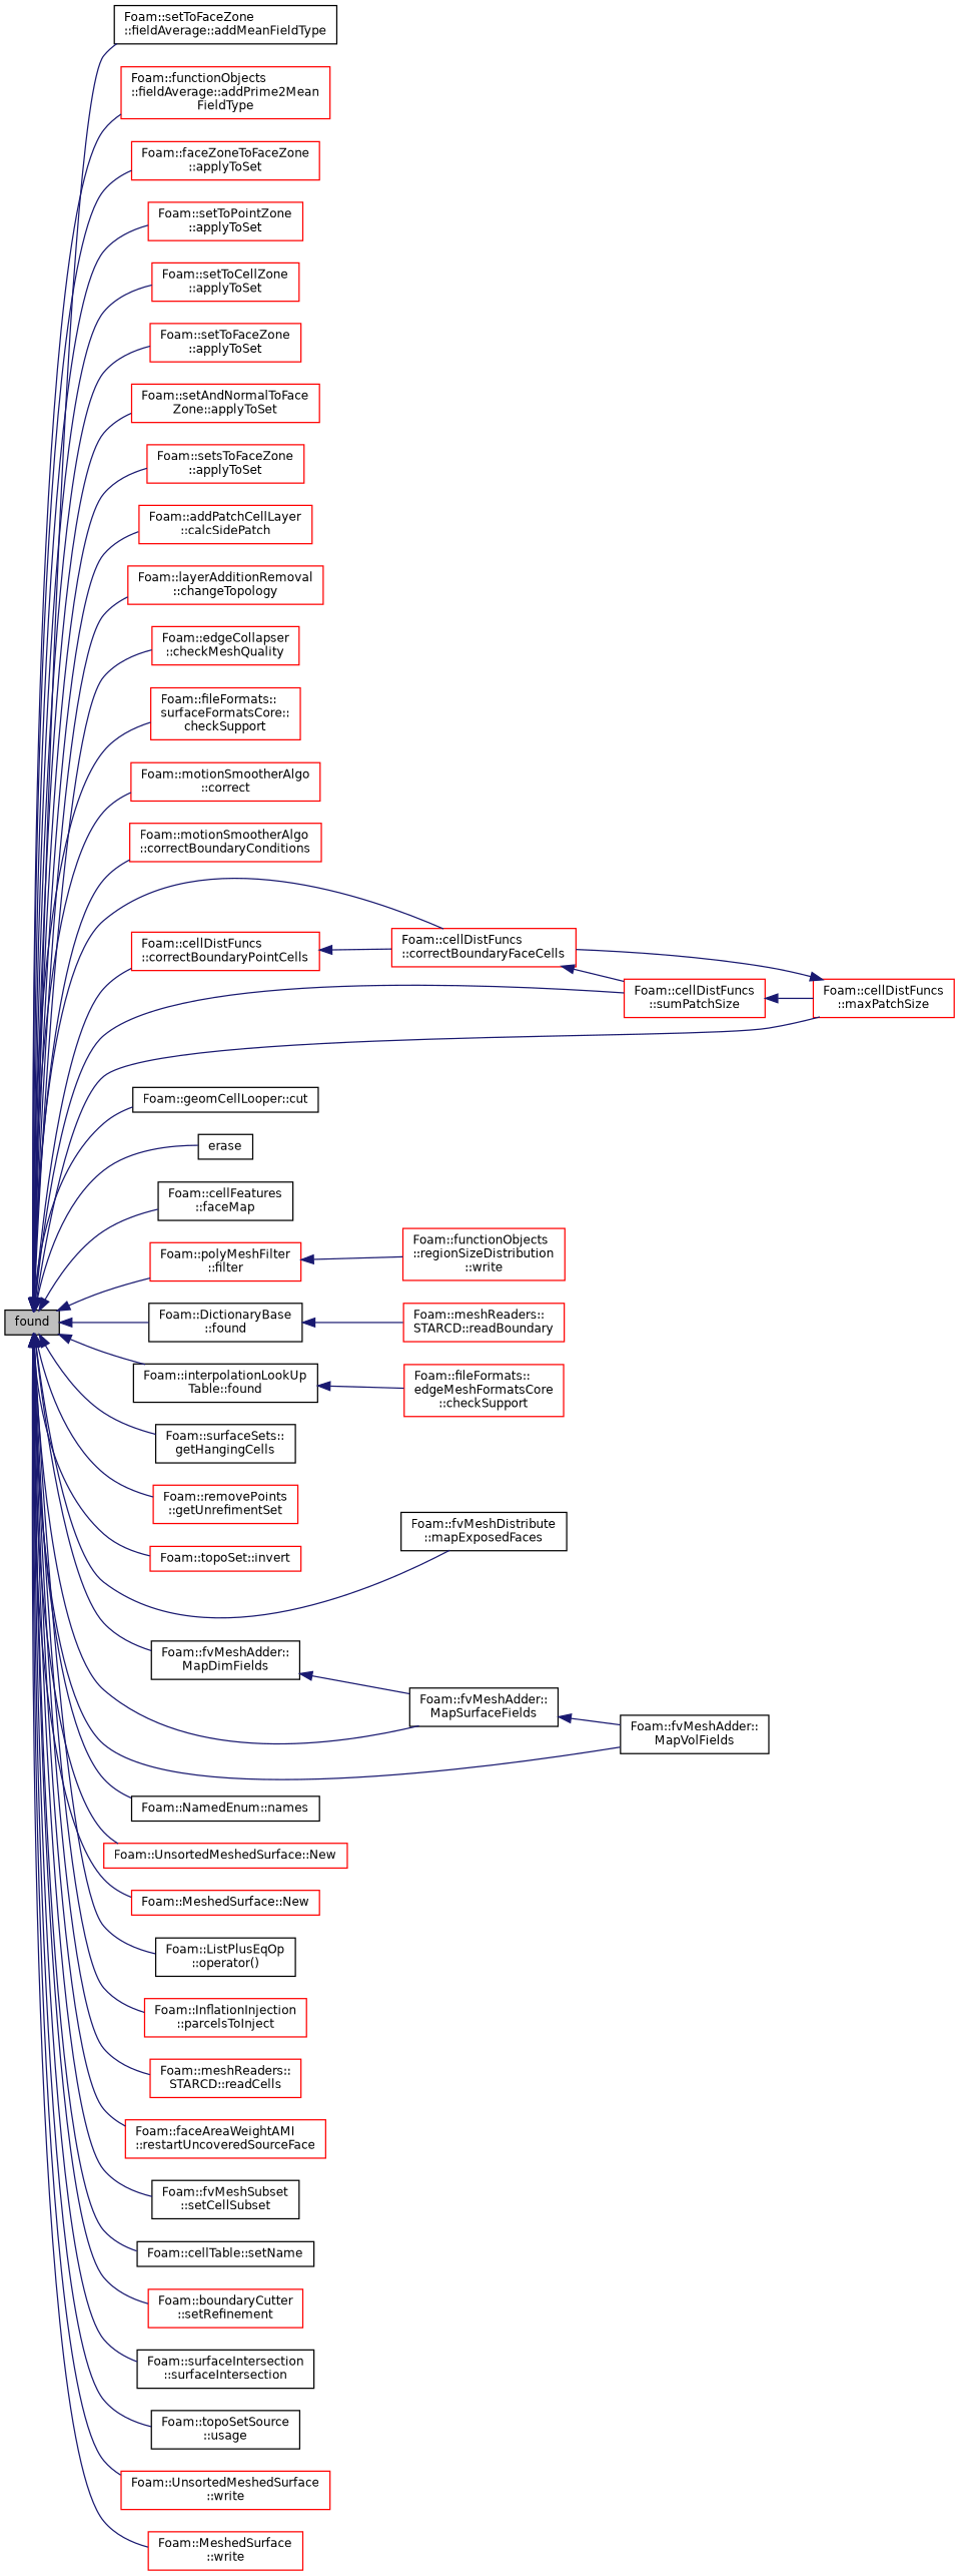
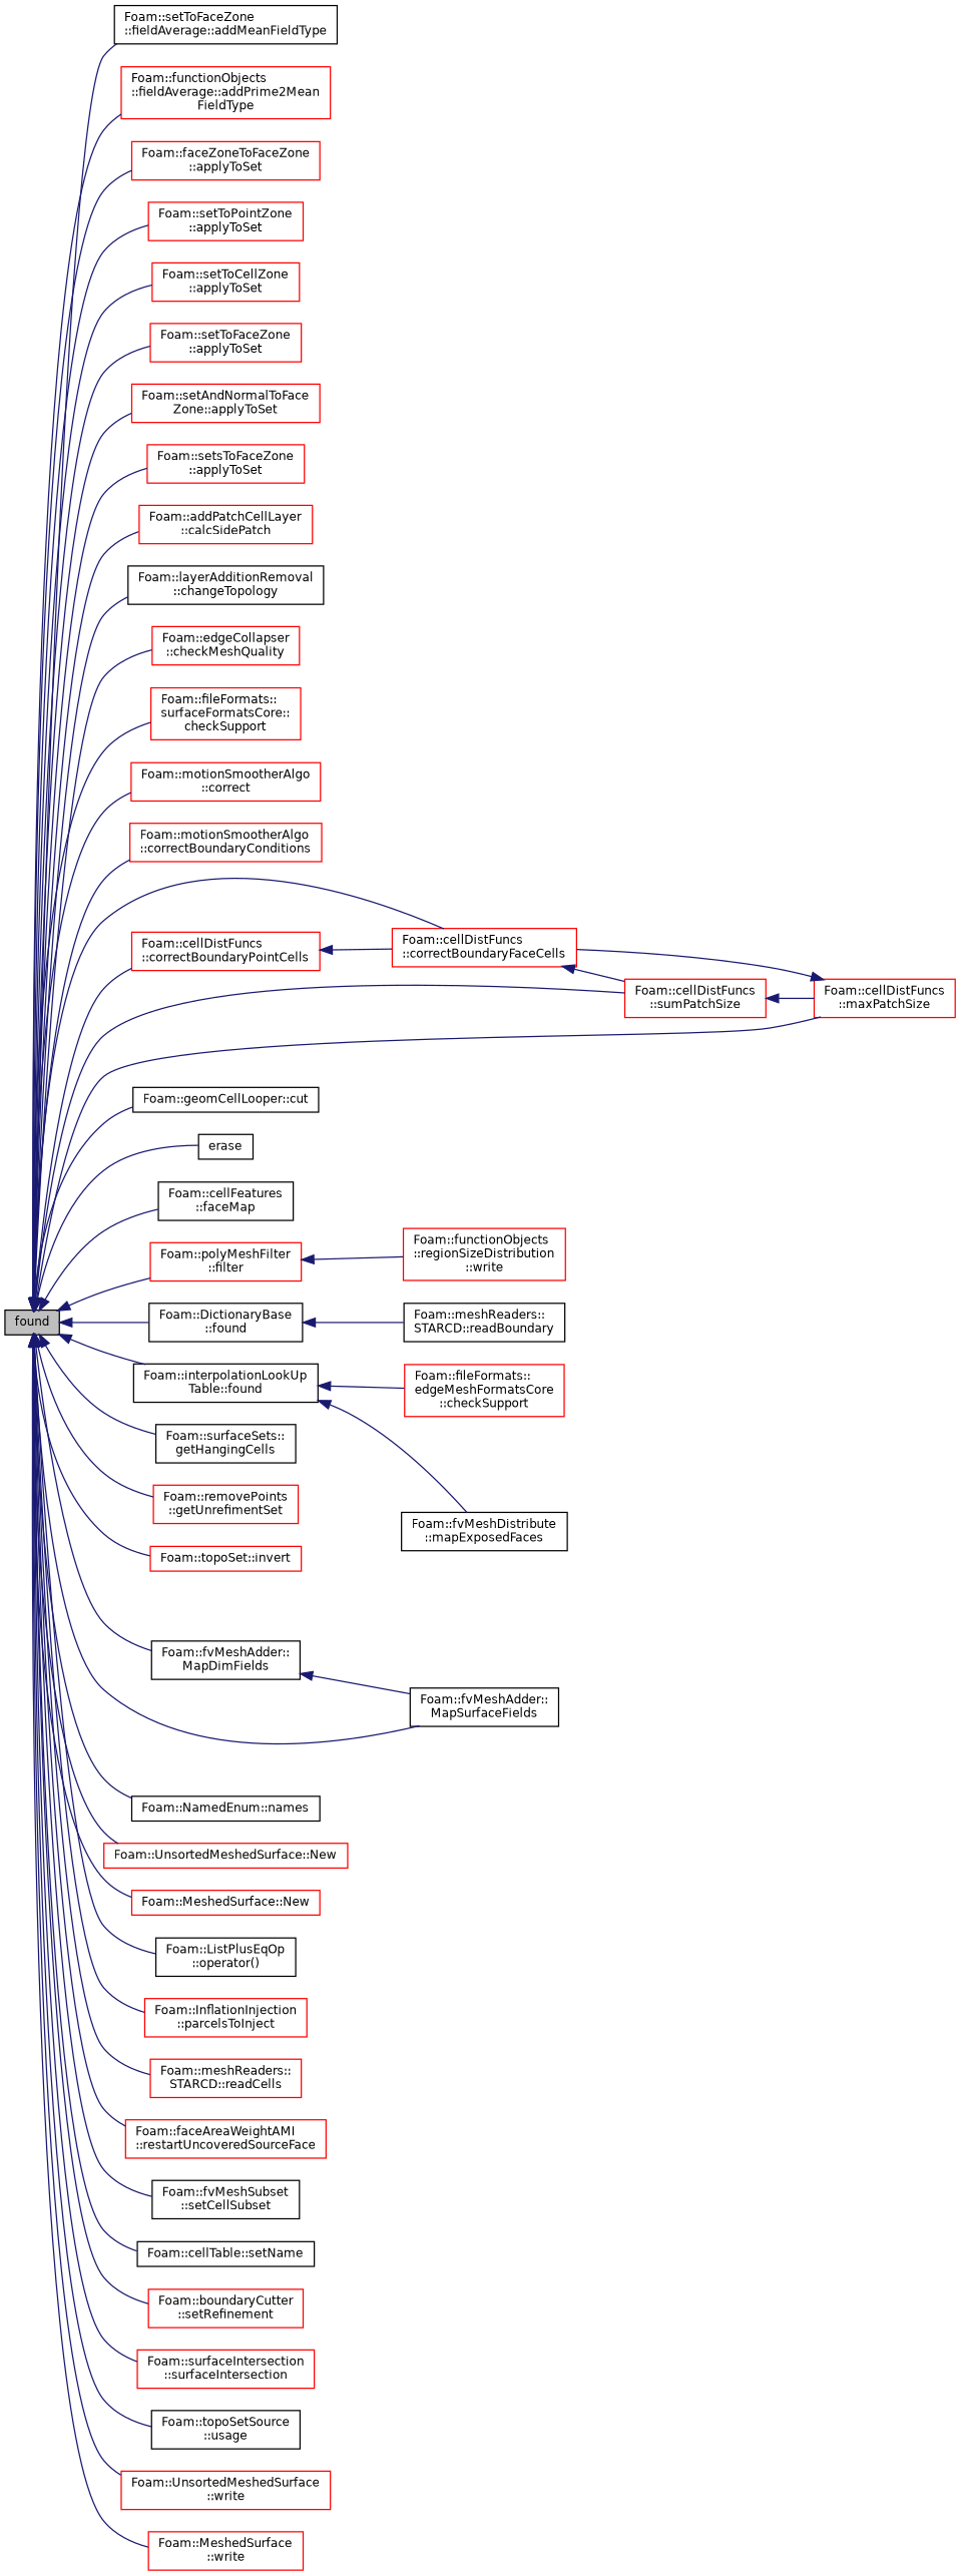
  digraph {
    rankdir=LR
    node [color=red fontname=Helvetica fontsize=10 shape=record]
    edge [color=midnightblue dir=back fontname=Helvetica fontsize=10 labelfontname=Helvetica labelfontsize=10 style=solid]
    n1 [color=black fillcolor=grey75 fontcolor=black height=0.2 label=found style=filled width=0.4]
    n2 [color=black height=0.2 label="Foam::setToFaceZone\l::fieldAverage::addMeanFieldType" width=0.4]
    n3 [height=0.2 label="Foam::functionObjects\l::fieldAverage::addPrime2Mean\lFieldType" width=0.4]
    n4 [height=0.2 label="Foam::faceZoneToFaceZone\l::applyToSet" width=0.4]
    n5 [height=0.2 label="Foam::setToPointZone\l::applyToSet" width=0.4]
    n6 [height=0.2 label="Foam::setToCellZone\l::applyToSet" width=0.4]
    n7 [height=0.2 label="Foam::setToFaceZone\l::applyToSet" width=0.4]
    n8 [height=0.2 label="Foam::setAndNormalToFace\lZone::applyToSet" width=0.4]
    n9 [height=0.2 label="Foam::setsToFaceZone\l::applyToSet" width=0.4]
    n10 [height=0.2 label="Foam::addPatchCellLayer\l::calcSidePatch" width=0.4]
-   n11 [height=0.2 label="Foam::layerAdditionRemoval\l::changeTopology" width=0.4]
+   n11 [color=black height=0.2 label="Foam::layerAdditionRemoval\l::changeTopology" width=0.4]
    n12 [height=0.2 label="Foam::edgeCollapser\l::checkMeshQuality" width=0.4]
    n13 [height=0.2 label="Foam::fileFormats::\lsurfaceFormatsCore::\lcheckSupport" width=0.4]
    n14 [height=0.2 label="Foam::motionSmootherAlgo\l::correct" width=0.4]
    n15 [height=0.2 label="Foam::motionSmootherAlgo\l::correctBoundaryConditions" width=0.4]
    n16 [height=0.2 label="Foam::cellDistFuncs\l::correctBoundaryFaceCells" width=0.4]
    n17 [height=0.2 label="Foam::cellDistFuncs\l::sumPatchSize" width=0.4]
    n18 [height=0.2 label="Foam::cellDistFuncs\l::maxPatchSize" width=0.4]
    n19 [height=0.2 label="Foam::cellDistFuncs\l::correctBoundaryPointCells" width=0.4]
    n20 [color=black height=0.2 label="Foam::geomCellLooper::cut" width=0.4]
    n21 [color=black height=0.2 label=erase width=0.4]
    n22 [color=black height=0.2 label="Foam::cellFeatures\l::faceMap" width=0.4]
    n23 [height=0.2 label="Foam::polyMeshFilter\l::filter" width=0.4]
    n24 [color=black height=0.2 label="Foam::DictionaryBase\l::found" width=0.4]
    n25 [color=black height=0.2 label="Foam::interpolationLookUp\lTable::found" width=0.4]
    n26 [color=black height=0.2 label="Foam::surfaceSets::\lgetHangingCells" width=0.4]
    n27 [height=0.2 label="Foam::removePoints\l::getUnrefimentSet" width=0.4]
    n28 [height=0.2 label="Foam::topoSet::invert" width=0.4]
    n29 [color=black height=0.2 label="Foam::fvMeshAdder::\lMapDimFields" width=0.4]
    n30 [color=black height=0.2 label="Foam::fvMeshAdder::\lMapSurfaceFields" width=0.4]
-   n31 [color=black height=0.2 label="Foam::fvMeshAdder::\lMapVolFields" width=0.4]
    n32 [color=black height=0.2 label="Foam::fvMeshDistribute\l::mapExposedFaces" width=0.4]
    n33 [color=black height=0.2 label="Foam::NamedEnum::names" width=0.4]
    n34 [height=0.2 label="Foam::UnsortedMeshedSurface::New" width=0.4]
    n35 [height=0.2 label="Foam::MeshedSurface::New" width=0.4]
    n36 [color=black height=0.2 label="Foam::ListPlusEqOp\l::operator()" width=0.4]
    n37 [height=0.2 label="Foam::InflationInjection\l::parcelsToInject" width=0.4]
    n38 [height=0.2 label="Foam::meshReaders::\lSTARCD::readCells" width=0.4]
    n39 [height=0.2 label="Foam::faceAreaWeightAMI\l::restartUncoveredSourceFace" width=0.4]
    n40 [color=black height=0.2 label="Foam::fvMeshSubset\l::setCellSubset" width=0.4]
    n41 [color=black height=0.2 label="Foam::cellTable::setName" width=0.4]
    n42 [height=0.2 label="Foam::boundaryCutter\l::setRefinement" width=0.4]
-   n43 [color=black height=0.2 label="Foam::surfaceIntersection\l::surfaceIntersection" width=0.4]
+   n43 [height=0.2 label="Foam::surfaceIntersection\l::surfaceIntersection" width=0.4]
    n44 [color=black height=0.2 label="Foam::topoSetSource\l::usage" width=0.4]
    n45 [height=0.2 label="Foam::UnsortedMeshedSurface\l::write" width=0.4]
    n46 [height=0.2 label="Foam::MeshedSurface\l::write" width=0.4]
    n47 [height=0.2 label="Foam::fileFormats::\ledgeMeshFormatsCore\l::checkSupport" width=0.4]
    n48 [height=0.2 label="Foam::functionObjects\l::regionSizeDistribution\l::write" width=0.4]
-   n49 [height=0.2 label="Foam::meshReaders::\lSTARCD::readBoundary" width=0.4]
+   n49 [color=black height=0.2 label="Foam::meshReaders::\lSTARCD::readBoundary" width=0.4]
    n1 -> n2
    n1 -> n3
    n1 -> n4
    n1 -> n5
    n1 -> n6
    n1 -> n7
    n1 -> n8
    n1 -> n9
    n1 -> n10
    n1 -> n11
    n1 -> n12
    n1 -> n13
    n1 -> n14
    n1 -> n15
    n1 -> n16
    n1 -> n17
    n1 -> n18
    n1 -> n19
    n1 -> n20
    n1 -> n21
    n1 -> n22
    n1 -> n23
    n1 -> n24
    n1 -> n25
    n1 -> n26
    n1 -> n27
    n1 -> n28
    n1 -> n29
    n1 -> n30
-   n1 -> n31
-   n1 -> n32
+   n25 -> n32
    n1 -> n33
    n1 -> n34
    n1 -> n35
    n1 -> n36
    n1 -> n37
    n1 -> n38
    n1 -> n39
    n1 -> n40
    n1 -> n41
    n1 -> n42
    n1 -> n43
    n1 -> n44
    n1 -> n45
    n1 -> n46
    n16 -> n17
    n17 -> n18
    n18 -> n16
    n19 -> n16
    n23 -> n48
    n24 -> n49
    n25 -> n47
    n29 -> n30
-   n30 -> n31
  }
